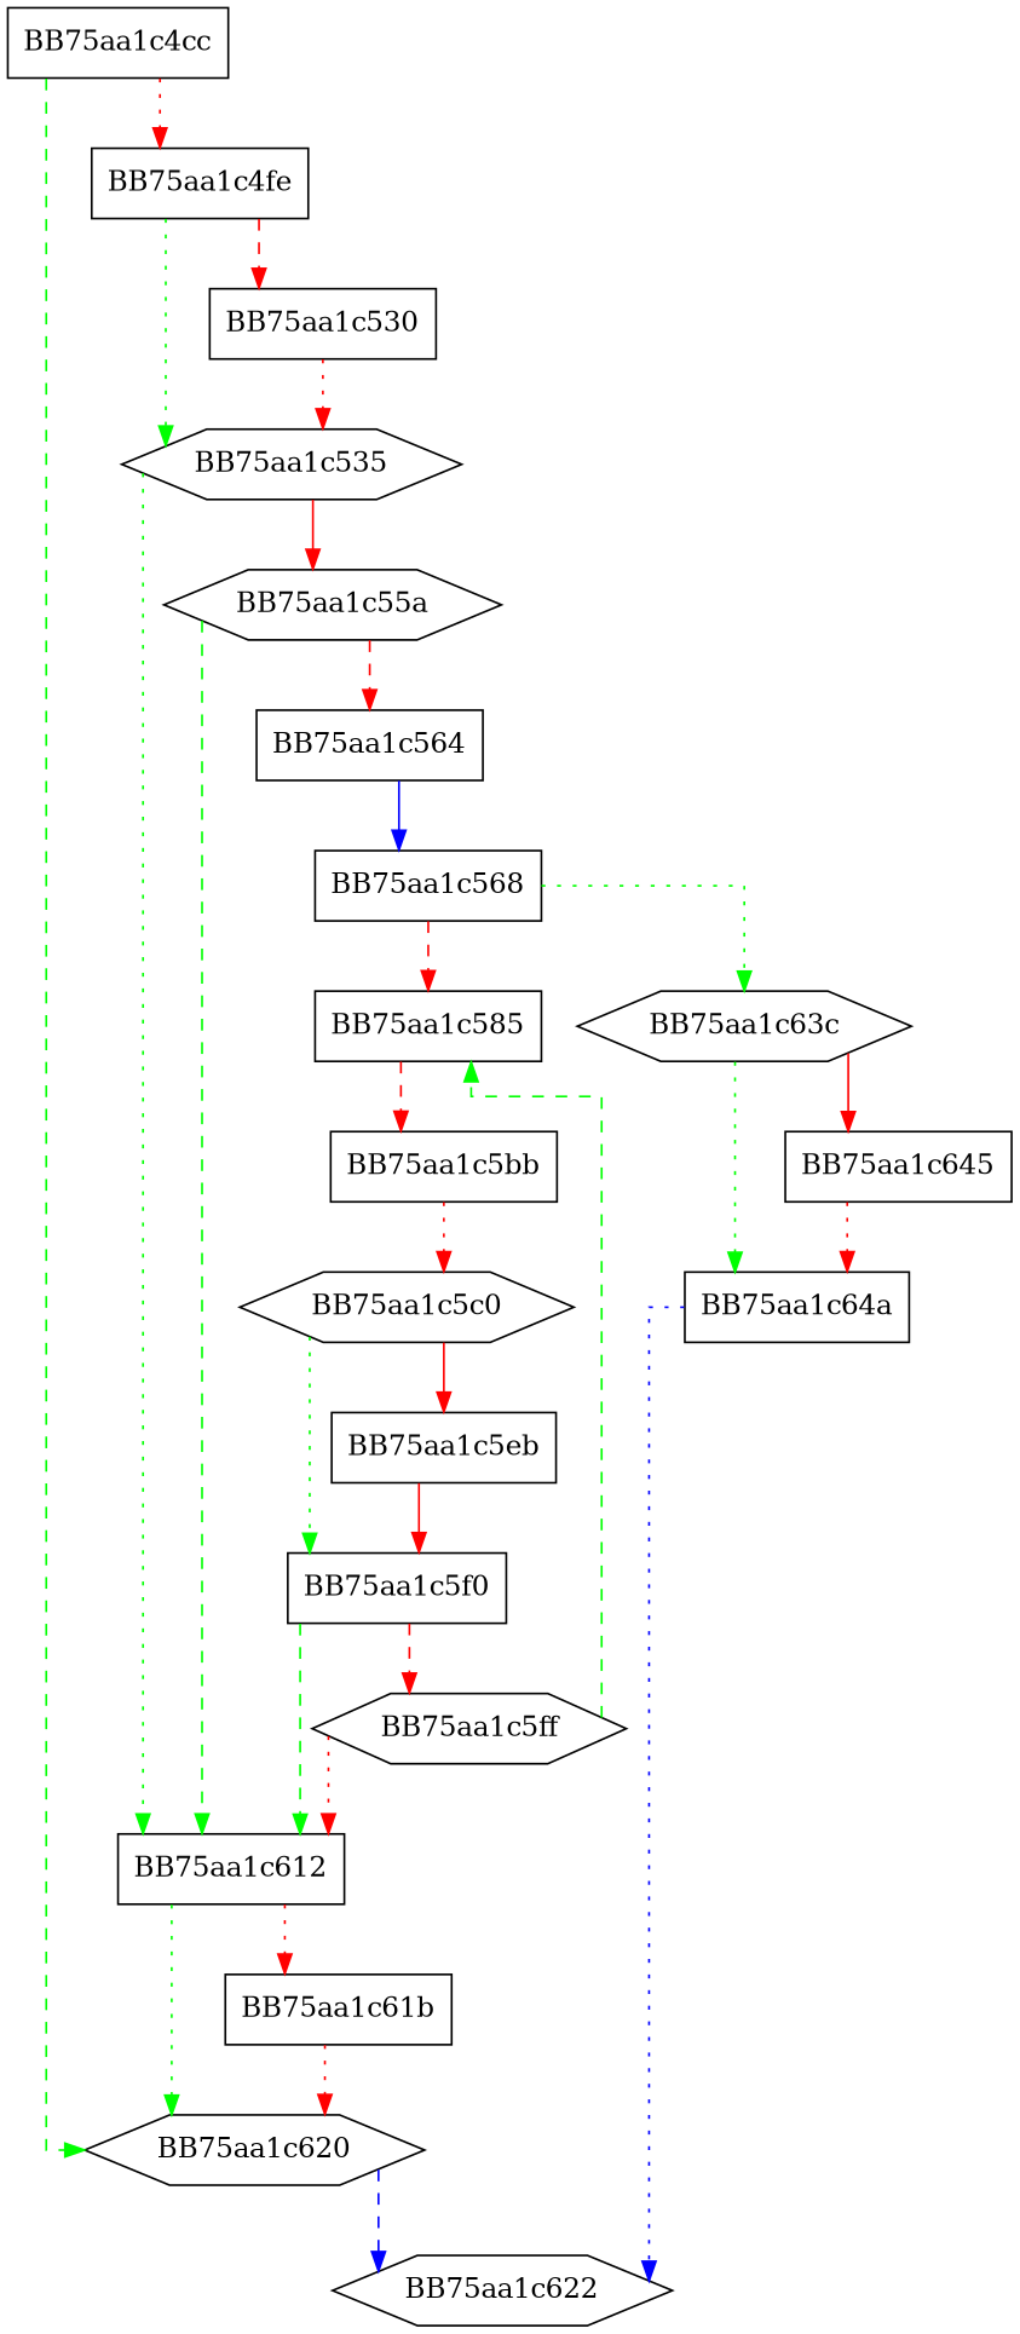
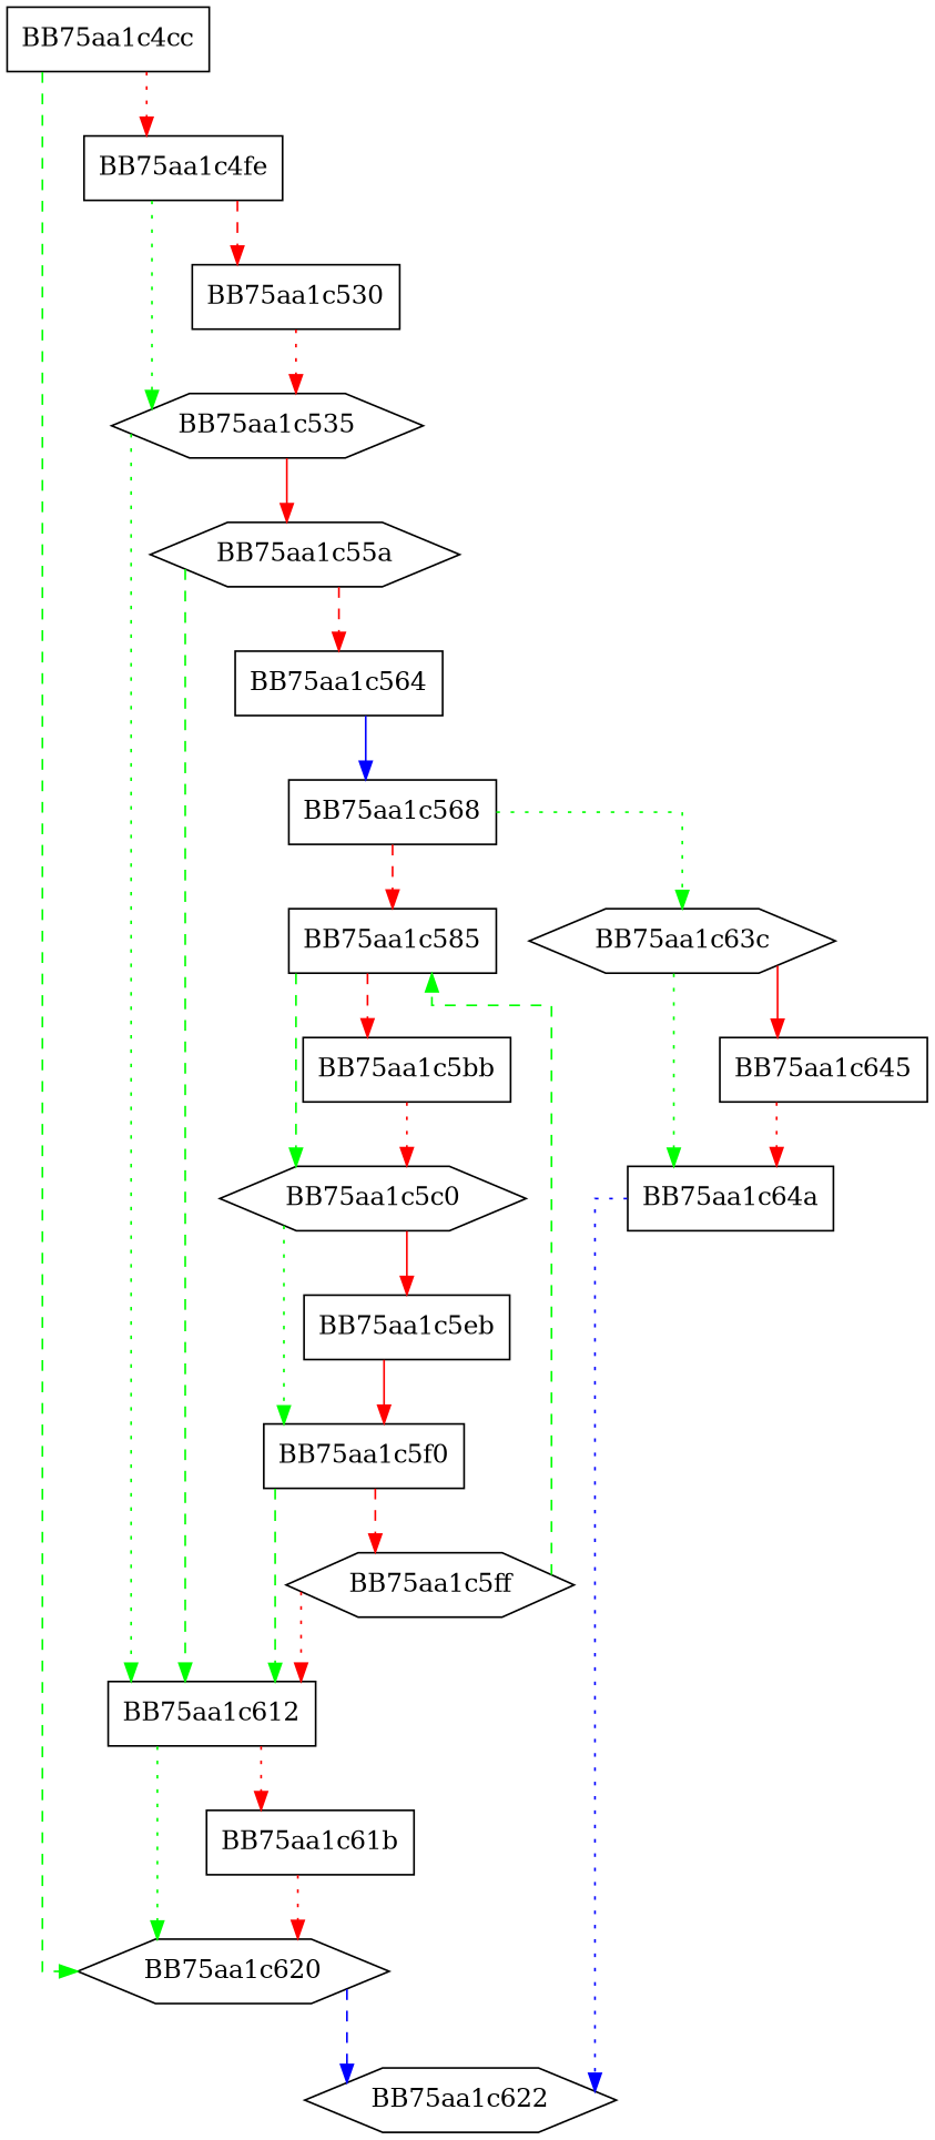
  digraph {
    splines=ortho
    node [shape=box]
    edge [color=red style=dotted]
    BB75aa1c620 [shape=hexagon]
    BB75aa1c4cc
    BB75aa1c4fe
    BB75aa1c622 [shape=hexagon]
    BB75aa1c535 [shape=hexagon]
    BB75aa1c530
    BB75aa1c612
    BB75aa1c55a [shape=hexagon]
    BB75aa1c61b
    BB75aa1c564
    BB75aa1c568
    BB75aa1c63c [shape=hexagon]
    BB75aa1c585
    BB75aa1c64a
    BB75aa1c645
    BB75aa1c5c0 [shape=hexagon]
    BB75aa1c5bb
    BB75aa1c5f0
    BB75aa1c5eb
    BB75aa1c5ff [shape=hexagon]
    BB75aa1c620 -> BB75aa1c622 [color=blue style=dashed]
    BB75aa1c4cc -> BB75aa1c620 [color=green style=dashed]
    BB75aa1c4cc -> BB75aa1c4fe
    BB75aa1c4fe -> BB75aa1c535 [color=green]
    BB75aa1c4fe -> BB75aa1c530 [style=dashed]
    BB75aa1c535 -> BB75aa1c612 [color=green]
    BB75aa1c535 -> BB75aa1c55a [style=solid]
    BB75aa1c530 -> BB75aa1c535
    BB75aa1c612 -> BB75aa1c620 [color=green]
    BB75aa1c612 -> BB75aa1c61b
    BB75aa1c55a -> BB75aa1c612 [color=green style=dashed]
    BB75aa1c55a -> BB75aa1c564 [style=dashed]
    BB75aa1c61b -> BB75aa1c620
    BB75aa1c564 -> BB75aa1c568 [color=blue style=solid]
    BB75aa1c568 -> BB75aa1c63c [color=green]
    BB75aa1c568 -> BB75aa1c585 [style=dashed]
    BB75aa1c63c -> BB75aa1c64a [color=green]
    BB75aa1c63c -> BB75aa1c645 [style=solid]
+   BB75aa1c585 -> BB75aa1c5c0 [color=green style=dashed]
    BB75aa1c585 -> BB75aa1c5bb [style=dashed]
    BB75aa1c64a -> BB75aa1c622 [color=blue]
    BB75aa1c645 -> BB75aa1c64a
    BB75aa1c5c0 -> BB75aa1c5f0 [color=green]
    BB75aa1c5c0 -> BB75aa1c5eb [style=solid]
    BB75aa1c5bb -> BB75aa1c5c0
    BB75aa1c5f0 -> BB75aa1c612 [color=green style=dashed]
    BB75aa1c5f0 -> BB75aa1c5ff [style=dashed]
    BB75aa1c5eb -> BB75aa1c5f0 [style=solid]
    BB75aa1c5ff -> BB75aa1c612
    BB75aa1c5ff -> BB75aa1c585 [color=green style=dashed]
  }
